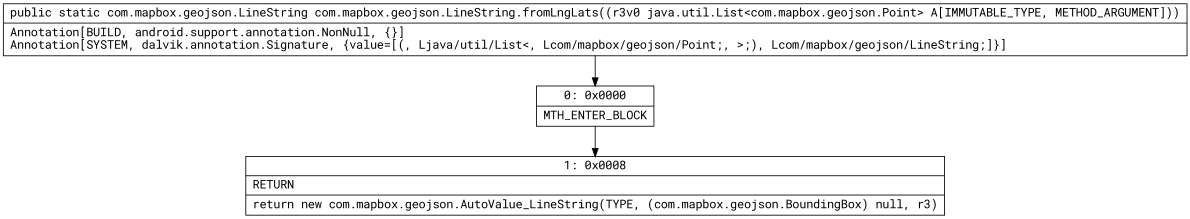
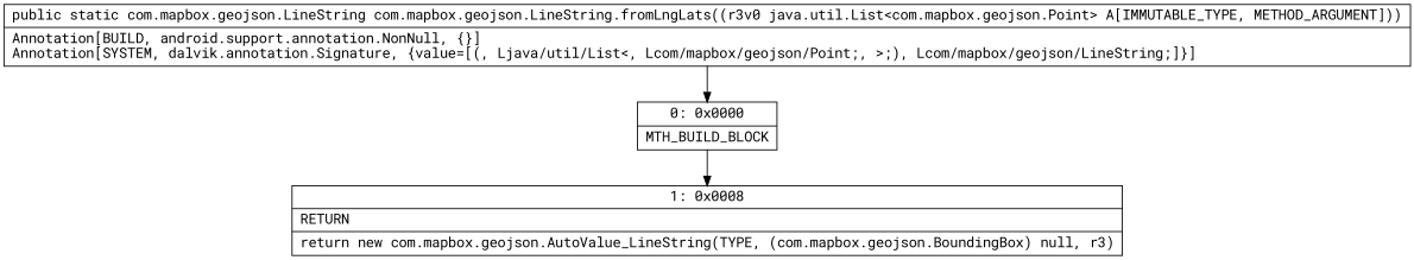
  digraph {
    fontname="Roboto Mono"
    node [shape=record fontname="Roboto Mono"]
    edge [fontname="Roboto Mono"]
-   n1 [label="{0\:\ 0x0000|MTH_ENTER_BLOCK\l}"]
+   n1 [label="{0\:\ 0x0000|MTH_BUILD_BLOCK\l}"]
    n2 [label="{1\:\ 0x0008|RETURN\l|return new com.mapbox.geojson.AutoValue_LineString(TYPE, (com.mapbox.geojson.BoundingBox) null, r3)\l}"]
    n3 [label="{public static com.mapbox.geojson.LineString com.mapbox.geojson.LineString.fromLngLats((r3v0 java.util.List\<com.mapbox.geojson.Point\> A[IMMUTABLE_TYPE, METHOD_ARGUMENT]))  | Annotation[BUILD, android.support.annotation.NonNull, \{\}]\lAnnotation[SYSTEM, dalvik.annotation.Signature, \{value=[(, Ljava\/util\/List\<, Lcom\/mapbox\/geojson\/Point;, \>;), Lcom\/mapbox\/geojson\/LineString;]\}]\l}"]
    n1 -> n2
    n3 -> n1
  }
